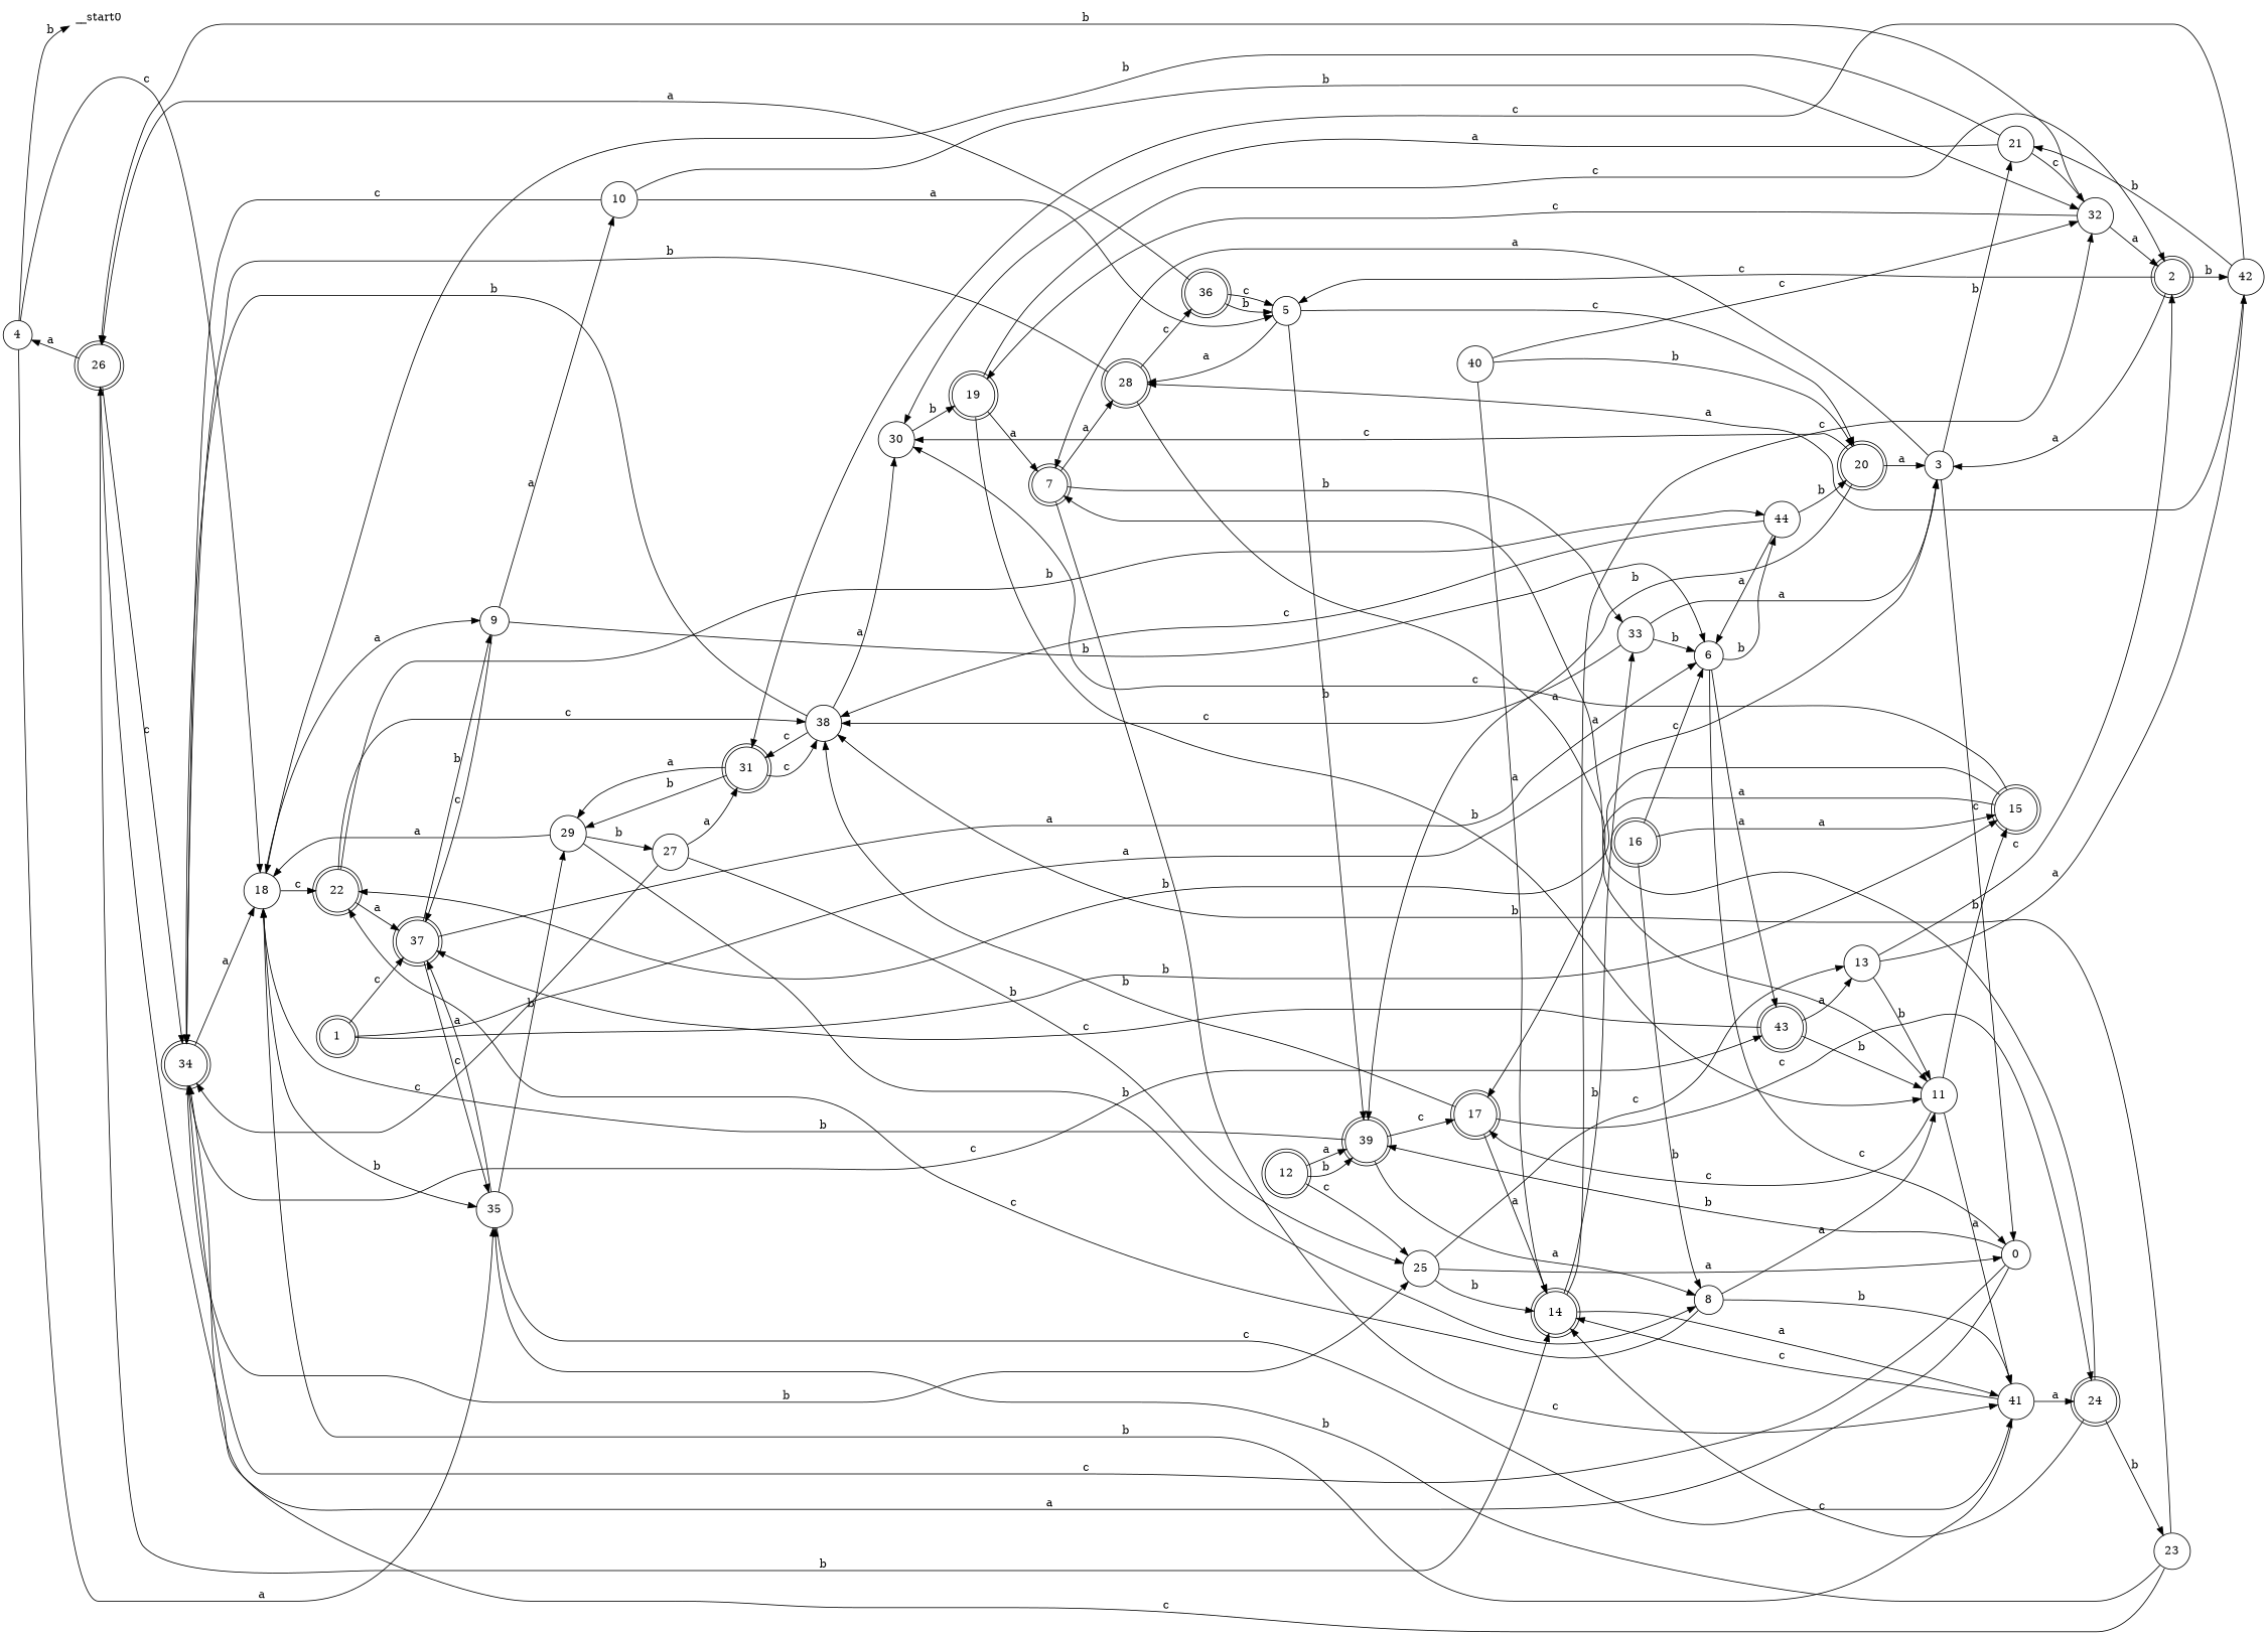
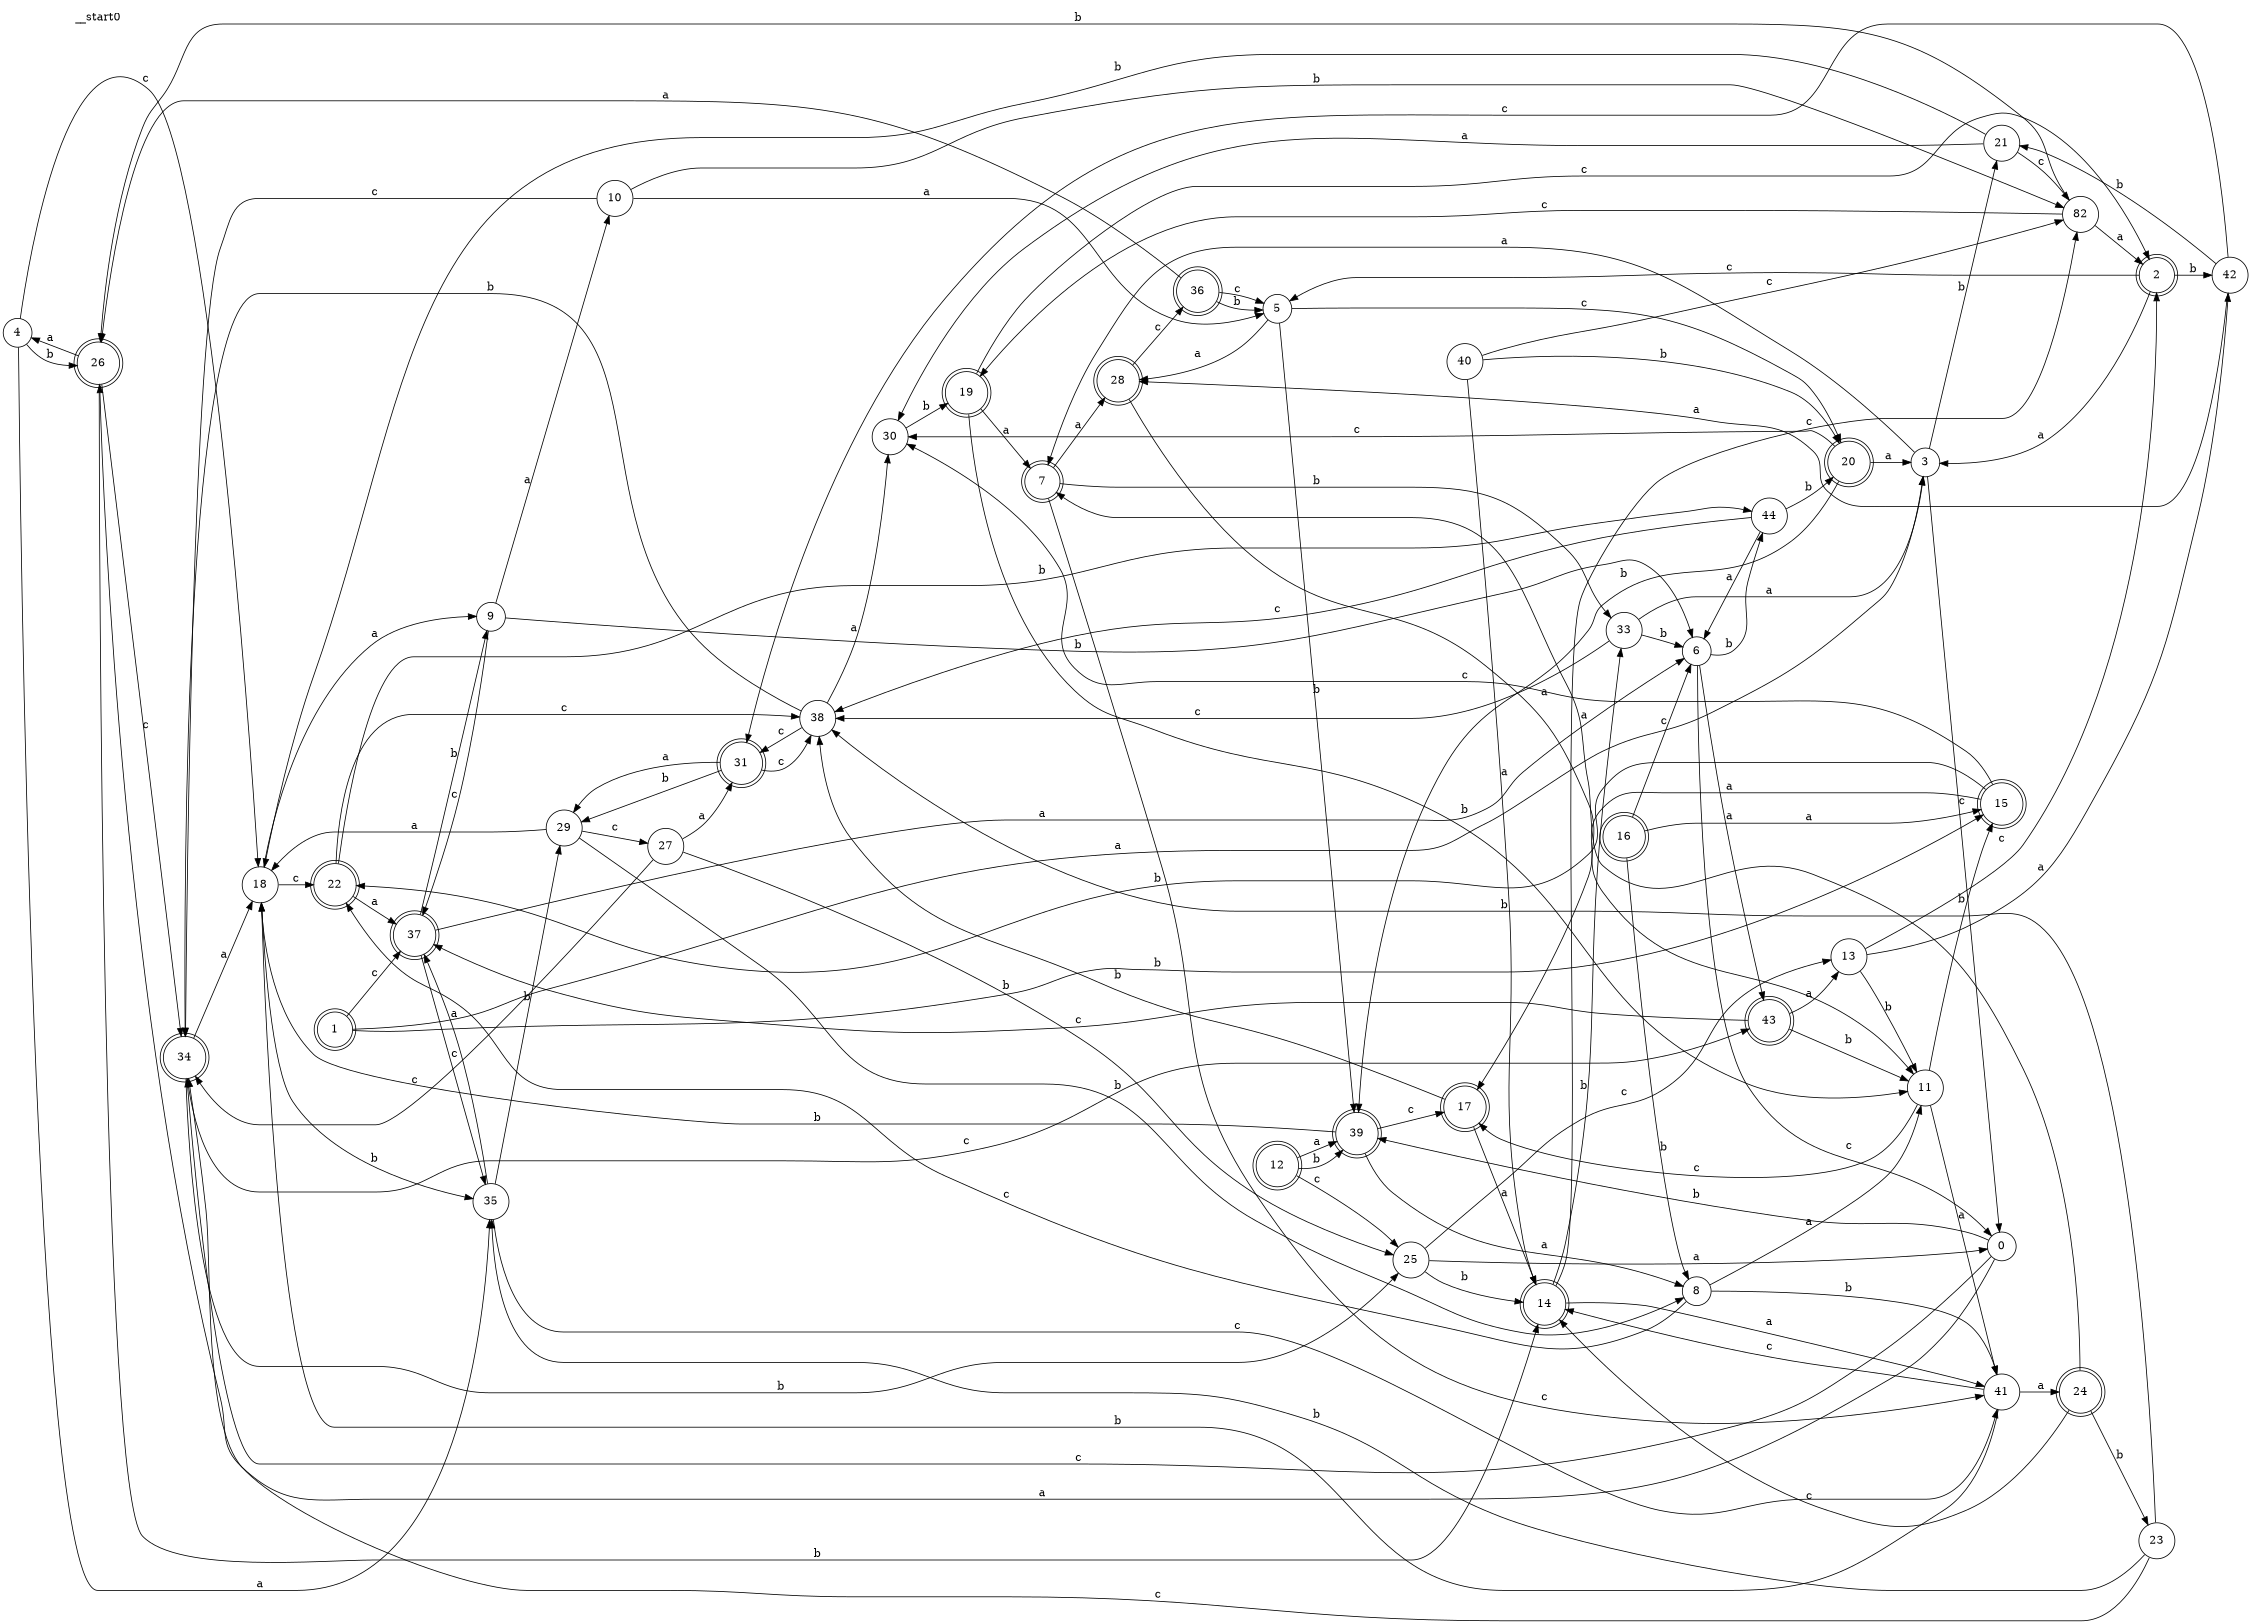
  digraph {
    rankdir=LR
    node [shape=circle color=black fillcolor=white style=filled]
    __start0 [shape=none color="" fillcolor="" style=""]
    n2 [label=0]
    n3 [label=26 shape=doublecircle style="rounded,filled"]
    n4 [label=34 shape=doublecircle style="rounded,filled"]
    n5 [label=39 shape=doublecircle style="rounded,filled"]
    n6 [label=4]
    n7 [label=14 shape=doublecircle style="rounded,filled"]
    n8 [label=18]
    n9 [label=43 shape=doublecircle style="rounded,filled"]
    n10 [label=25]
    n11 [label=8]
    n12 [label=17 shape=doublecircle style="rounded,filled"]
    n13 [label=1 shape=doublecircle style="rounded,filled"]
    n14 [label=3]
    n15 [label=15 shape=doublecircle style="rounded,filled"]
    n16 [label=37 shape=doublecircle style="rounded,filled"]
    n17 [label=7 shape=doublecircle style="rounded,filled"]
    n18 [label=21]
    n19 [label=22 shape=doublecircle style="rounded,filled"]
    n20 [label=30]
    n21 [label=35]
    n22 [label=6]
    n23 [label=9]
    n24 [label=2 shape=doublecircle style="rounded,filled"]
    n25 [label=5]
    n26 [label=42]
    n27 [label=20 shape=doublecircle style="rounded,filled"]
    n28 [label=28 shape=doublecircle style="rounded,filled"]
    n29 [label=31 shape=doublecircle style="rounded,filled"]
    n30 [label=33]
    n31 [label=41]
-   n32 [label=32]
+   n32 [label=82]
    n33 [label=29]
    n34 [label=11]
    n35 [label=36 shape=doublecircle style="rounded,filled"]
    n36 [label=44]
    n37 [label=13]
    n38 [label=38]
    n39 [label=24 shape=doublecircle style="rounded,filled"]
    n40 [label=10]
    n41 [label=19 shape=doublecircle style="rounded,filled"]
    n42 [label=12 shape=doublecircle style="rounded,filled"]
    n43 [label=16 shape=doublecircle style="rounded,filled"]
    n44 [label=23]
    n45 [label=27]
    n46 [label=40]
    n2 -> n3 [label=a]
    n2 -> n4 [label=c]
    n2 -> n5 [label=b]
    n3 -> n4 [label=c]
    n3 -> n6 [label=a]
    n3 -> n7 [label=b]
    n4 -> n8 [label=a]
    n4 -> n9 [label=c]
    n4 -> n10 [label=b]
    n5 -> n8 [label=b]
    n5 -> n11 [label=a]
    n5 -> n12 [label=c]
-   n6 -> __start0 [label=b]
+   n6 -> n3 [label=b]
    n6 -> n8 [label=c]
    n6 -> n21 [label=a]
    n7 -> n30 [label=b]
    n7 -> n31 [label=a]
    n7 -> n32 [label=c]
    n8 -> n19 [label=c]
    n8 -> n21 [label=b]
    n8 -> n23 [label=a]
    n9 -> n16 [label=c]
    n9 -> n34 [label=b]
    n9 -> n37 [label=a]
    n10 -> n2 [label=a]
    n10 -> n7 [label=b]
    n10 -> n37 [label=c]
    n11 -> n19 [label=c]
    n11 -> n31 [label=b]
    n11 -> n34 [label=a]
    n12 -> n7 [label=a]
    n12 -> n38 [label=b]
-   n12 -> n39 [label=c]
    n13 -> n14 [label=a]
    n13 -> n15 [label=b]
    n13 -> n16 [label=c]
    n14 -> n2 [label=c]
    n14 -> n17 [label=a]
    n14 -> n18 [label=b]
    n15 -> n12 [label=a]
    n15 -> n19 [label=b]
    n15 -> n20 [label=c]
    n16 -> n21 [label=c]
    n16 -> n22 [label=a]
    n16 -> n23 [label=b]
    n17 -> n28 [label=a]
    n17 -> n30 [label=b]
    n17 -> n31 [label=c]
    n18 -> n8 [label=b]
    n18 -> n20 [label=a]
    n18 -> n32 [label=c]
    n19 -> n16 [label=a]
    n19 -> n36 [label=b]
    n19 -> n38 [label=c]
    n20 -> n41 [label=b]
    n21 -> n16 [label=a]
    n21 -> n31 [label=c]
    n21 -> n33 [label=b]
    n22 -> n2 [label=c]
    n22 -> n9 [label=a]
    n22 -> n36 [label=b]
    n23 -> n16 [label=c]
    n23 -> n22 [label=b]
    n23 -> n40 [label=a]
    n24 -> n14 [label=a]
    n24 -> n25 [label=c]
    n24 -> n26 [label=b]
    n25 -> n5 [label=b]
    n25 -> n27 [label=c]
    n25 -> n28 [label=a]
    n26 -> n18 [label=b]
    n26 -> n28 [label=a]
    n26 -> n29 [label=c]
    n27 -> n5 [label=b]
    n27 -> n14 [label=a]
    n27 -> n20 [label=c]
-   n28 -> n4 [label=b]
    n28 -> n34 [label=a]
    n28 -> n35 [label=c]
    n29 -> n33 [label=a]
    n29 -> n33 [label=b]
    n29 -> n38 [label=c]
    n30 -> n14 [label=a]
    n30 -> n22 [label=b]
    n30 -> n38 [label=c]
    n31 -> n7 [label=c]
    n31 -> n8 [label=b]
    n31 -> n39 [label=a]
    n32 -> n3 [label=b]
    n32 -> n24 [label=a]
    n32 -> n41 [label=c]
    n33 -> n8 [label=a]
    n33 -> n11 [label=b]
-   n33 -> n45 [label=b]
+   n33 -> n45 [label=c]
    n34 -> n12 [label=c]
    n34 -> n15 [label=b]
    n34 -> n31 [label=a]
    n35 -> n3 [label=a]
    n35 -> n25 [label=b]
    n35 -> n25 [label=c]
    n36 -> n22 [label=a]
    n36 -> n27 [label=b]
    n36 -> n38 [label=c]
    n37 -> n24 [label=c]
    n37 -> n26 [label=a]
    n37 -> n34 [label=b]
    n38 -> n4 [label=b]
    n38 -> n20 [label=a]
    n38 -> n29 [label=c]
    n39 -> n7 [label=c]
    n39 -> n17 [label=a]
    n39 -> n44 [label=b]
    n40 -> n4 [label=c]
    n40 -> n25 [label=a]
    n40 -> n32 [label=b]
    n41 -> n17 [label=a]
    n41 -> n24 [label=c]
    n41 -> n34 [label=b]
    n42 -> n5 [label=a]
    n42 -> n5 [label=b]
    n42 -> n10 [label=c]
    n43 -> n11 [label=b]
    n43 -> n15 [label=a]
    n43 -> n22 [label=c]
    n44 -> n4 [label=c]
    n44 -> n21 [label=b]
    n44 -> n38 [label=b]
    n45 -> n4 [label=c]
    n45 -> n10 [label=b]
    n45 -> n29 [label=a]
    n46 -> n7 [label=a]
    n46 -> n27 [label=b]
    n46 -> n32 [label=c]
  }
